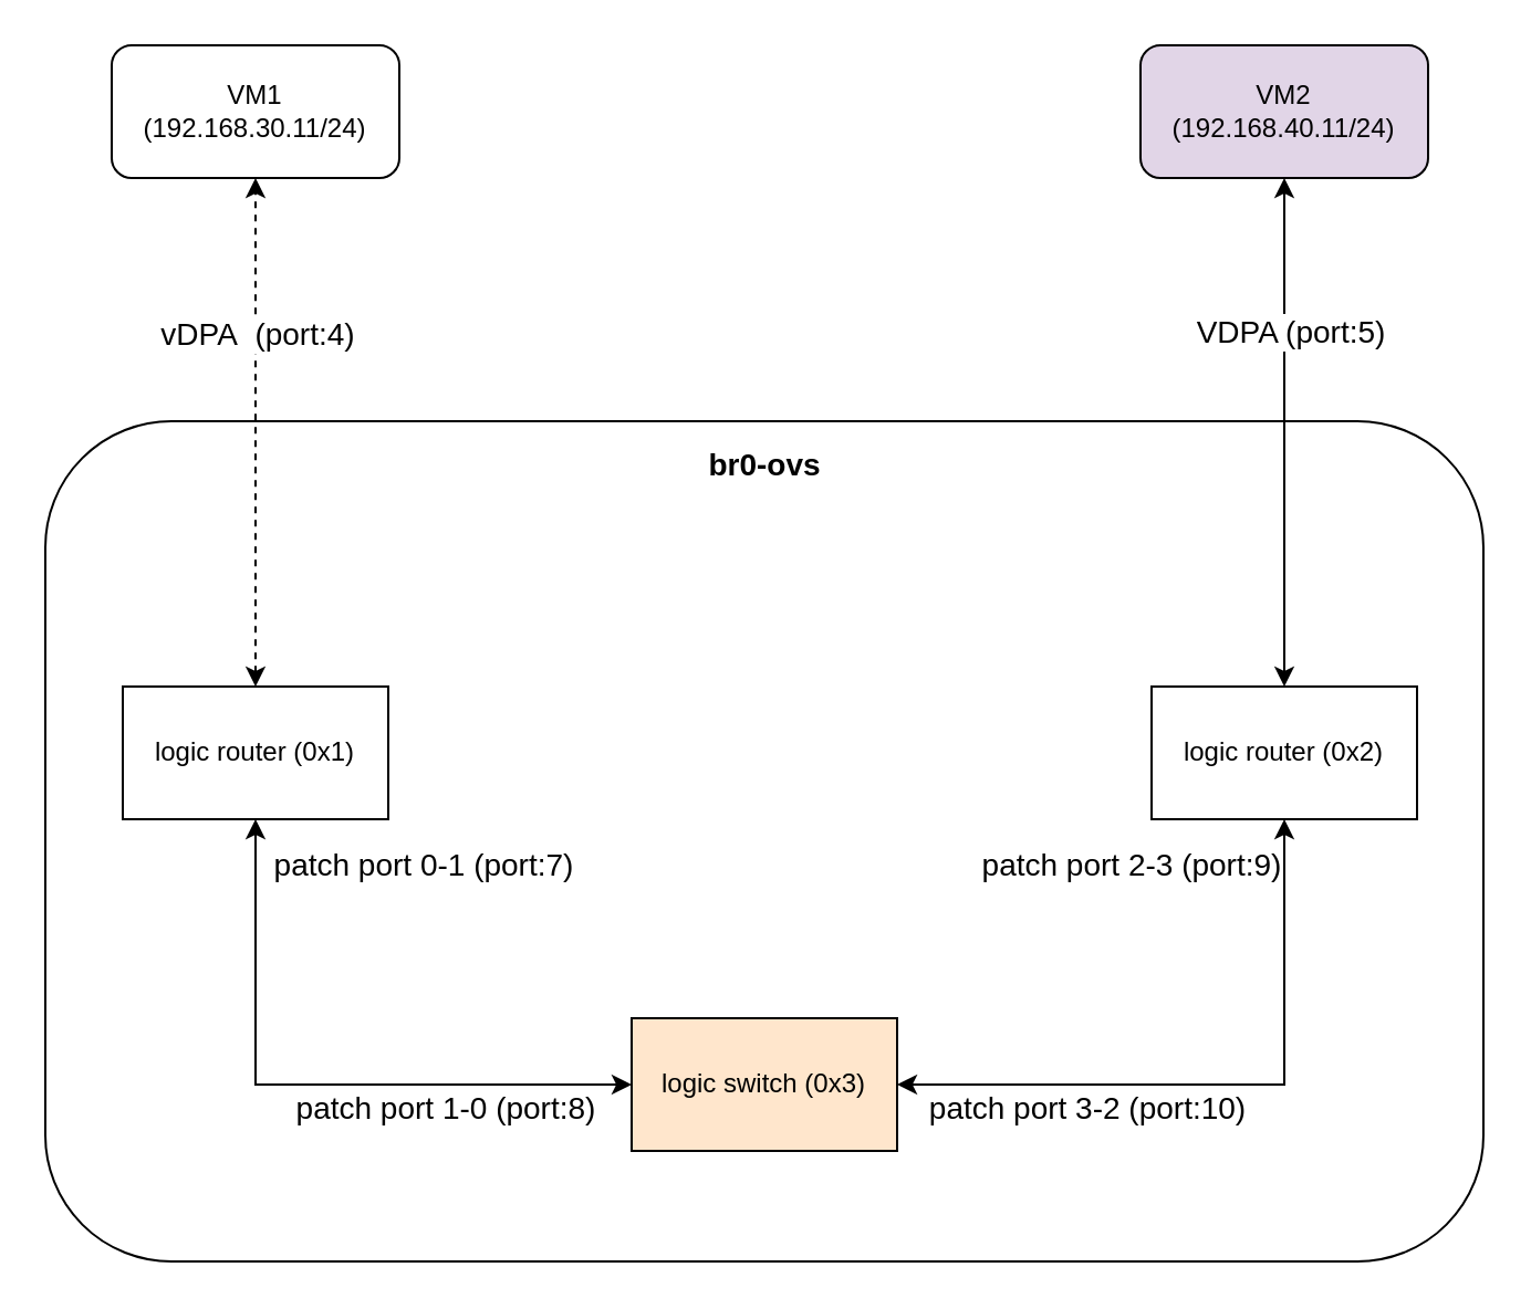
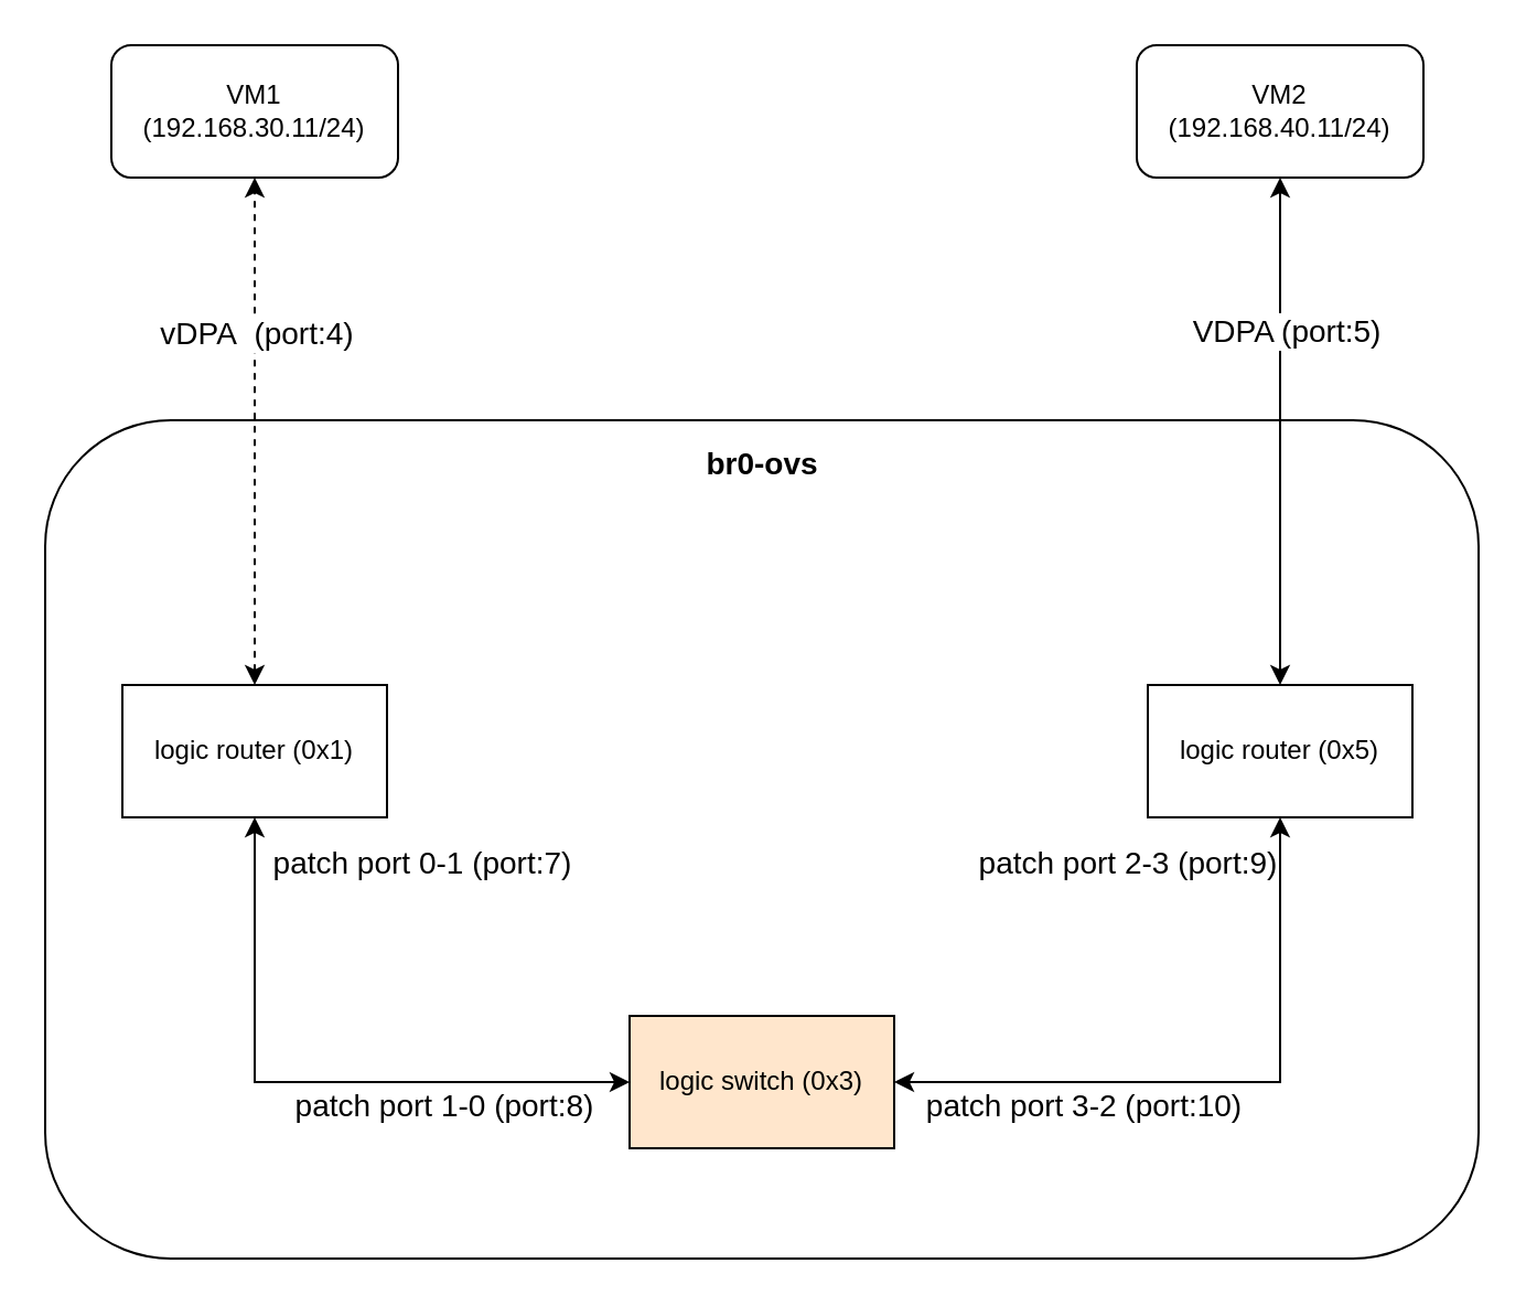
  <mxCell id="0" />
  <mxCell id="1" parent="0" />
  <mxCell id="2" value="VM1 (192.168.30.11/24)" style="rounded=1;whiteSpace=wrap;html=1;" vertex="1" parent="1"><mxGeometry x="50" y="20" width="130" height="60" as="geometry" /></mxCell>
- <mxCell id="3" value="VM2 (192.168.40.11/24)" style="rounded=1;whiteSpace=wrap;html=1;fillColor=#e1d5e7;" vertex="1" parent="1"><mxGeometry x="515" y="20" width="130" height="60" as="geometry" /></mxCell>
+ <mxCell id="3" value="VM2 (192.168.40.11/24)" style="rounded=1;whiteSpace=wrap;html=1;" vertex="1" parent="1"><mxGeometry x="515" y="20" width="130" height="60" as="geometry" /></mxCell>
  <mxCell id="4" value="" style="rounded=1;whiteSpace=wrap;html=1;" vertex="1" parent="1"><mxGeometry x="20" y="190" width="650" height="380" as="geometry" /></mxCell>
  <mxCell id="5" value="&lt;b&gt;&lt;font style=&quot;font-size: 14px&quot;&gt;br0-ovs&lt;/font&gt;&lt;/b&gt;" style="text;html=1;align=center;verticalAlign=middle;resizable=0;points=[];autosize=1;" vertex="1" parent="1"><mxGeometry x="310" y="200" width="70" height="20" as="geometry" /></mxCell>
  <mxCell id="6" value="logic switch (0x3)" style="rounded=0;whiteSpace=wrap;html=1;fillColor=#ffe6cc;" vertex="1" parent="1"><mxGeometry x="285" y="460" width="120" height="60" as="geometry" /></mxCell>
  <mxCell id="7" style="edgeStyle=orthogonalEdgeStyle;rounded=0;orthogonalLoop=1;jettySize=auto;html=1;exitX=0.5;exitY=1;exitDx=0;exitDy=0;entryX=0;entryY=0.5;entryDx=0;entryDy=0;startArrow=classic;startFill=1;" edge="1" parent="1" source="12" target="6"><mxGeometry relative="1" as="geometry" /></mxCell>
  <mxCell id="8" value="&lt;font style=&quot;font-size: 14px&quot;&gt;patch port 0-1 (port:7)&lt;/font&gt;" style="edgeLabel;html=1;align=center;verticalAlign=middle;resizable=0;points=[];" vertex="1" connectable="0" parent="7"><mxGeometry x="-0.172" y="29" relative="1" as="geometry"><mxPoint x="75" y="-71" as="offset" /></mxGeometry></mxCell>
  <mxCell id="9" value="&lt;font style=&quot;font-size: 14px&quot;&gt;patch port 1-0 (port:8)&lt;/font&gt;" style="edgeLabel;html=1;align=center;verticalAlign=middle;resizable=0;points=[];" vertex="1" connectable="0" parent="7"><mxGeometry x="-0.172" y="24" relative="1" as="geometry"><mxPoint x="85" y="34" as="offset" /></mxGeometry></mxCell>
  <mxCell id="10" style="edgeStyle=orthogonalEdgeStyle;rounded=0;orthogonalLoop=1;jettySize=auto;html=1;exitX=0.5;exitY=0;exitDx=0;exitDy=0;entryX=0.5;entryY=1;entryDx=0;entryDy=0;endArrow=classic;endFill=1;startArrow=classic;startFill=1;dashed=1;" edge="1" parent="1" source="12" target="2"><mxGeometry relative="1" as="geometry" /></mxCell>
  <mxCell id="11" value="&lt;font style=&quot;font-size: 14px&quot;&gt;vDPA&amp;nbsp; (port:4)&lt;/font&gt;" style="edgeLabel;html=1;align=center;verticalAlign=middle;resizable=0;points=[];" vertex="1" connectable="0" parent="10"><mxGeometry x="0.243" y="1" relative="1" as="geometry"><mxPoint x="1" y="-17" as="offset" /></mxGeometry></mxCell>
  <mxCell id="12" value="logic router (0x1)" style="rounded=0;whiteSpace=wrap;html=1;" vertex="1" parent="1"><mxGeometry x="55" y="310" width="120" height="60" as="geometry" /></mxCell>
  <mxCell id="13" style="edgeStyle=orthogonalEdgeStyle;rounded=0;orthogonalLoop=1;jettySize=auto;html=1;exitX=0.5;exitY=1;exitDx=0;exitDy=0;entryX=1;entryY=0.5;entryDx=0;entryDy=0;startArrow=classic;startFill=1;" edge="1" parent="1" source="18" target="6"><mxGeometry relative="1" as="geometry" /></mxCell>
  <mxCell id="14" value="&lt;font style=&quot;font-size: 14px&quot;&gt;patch port 3-2 (port:10)&lt;/font&gt;" style="edgeLabel;html=1;align=center;verticalAlign=middle;resizable=0;points=[];" vertex="1" connectable="0" parent="13"><mxGeometry x="0.539" y="-1" relative="1" as="geometry"><mxPoint x="17" y="11" as="offset" /></mxGeometry></mxCell>
  <mxCell id="15" value="&lt;font style=&quot;font-size: 14px&quot;&gt;patch port 2-3 (port:9)&lt;/font&gt;" style="edgeLabel;html=1;align=center;verticalAlign=middle;resizable=0;points=[];" vertex="1" connectable="0" parent="13"><mxGeometry x="-0.363" y="2" relative="1" as="geometry"><mxPoint x="-72" y="-74" as="offset" /></mxGeometry></mxCell>
  <mxCell id="16" style="edgeStyle=orthogonalEdgeStyle;rounded=0;orthogonalLoop=1;jettySize=auto;html=1;exitX=0.5;exitY=0;exitDx=0;exitDy=0;entryX=0.5;entryY=1;entryDx=0;entryDy=0;startArrow=classic;startFill=1;" edge="1" parent="1" source="18" target="3"><mxGeometry relative="1" as="geometry" /></mxCell>
  <mxCell id="17" value="&lt;font style=&quot;font-size: 14px&quot;&gt;VDPA (port:5)&lt;/font&gt;" style="edgeLabel;html=1;align=center;verticalAlign=middle;resizable=0;points=[];" vertex="1" connectable="0" parent="16"><mxGeometry x="0.4" y="-2" relative="1" as="geometry"><mxPoint as="offset" /></mxGeometry></mxCell>
- <mxCell id="18" value="logic router (0x2)" style="rounded=0;whiteSpace=wrap;html=1;" vertex="1" parent="1"><mxGeometry x="520" y="310" width="120" height="60" as="geometry" /></mxCell>
+ <mxCell id="18" value="logic router (0x5)" style="rounded=0;whiteSpace=wrap;html=1;" vertex="1" parent="1"><mxGeometry x="520" y="310" width="120" height="60" as="geometry" /></mxCell>
